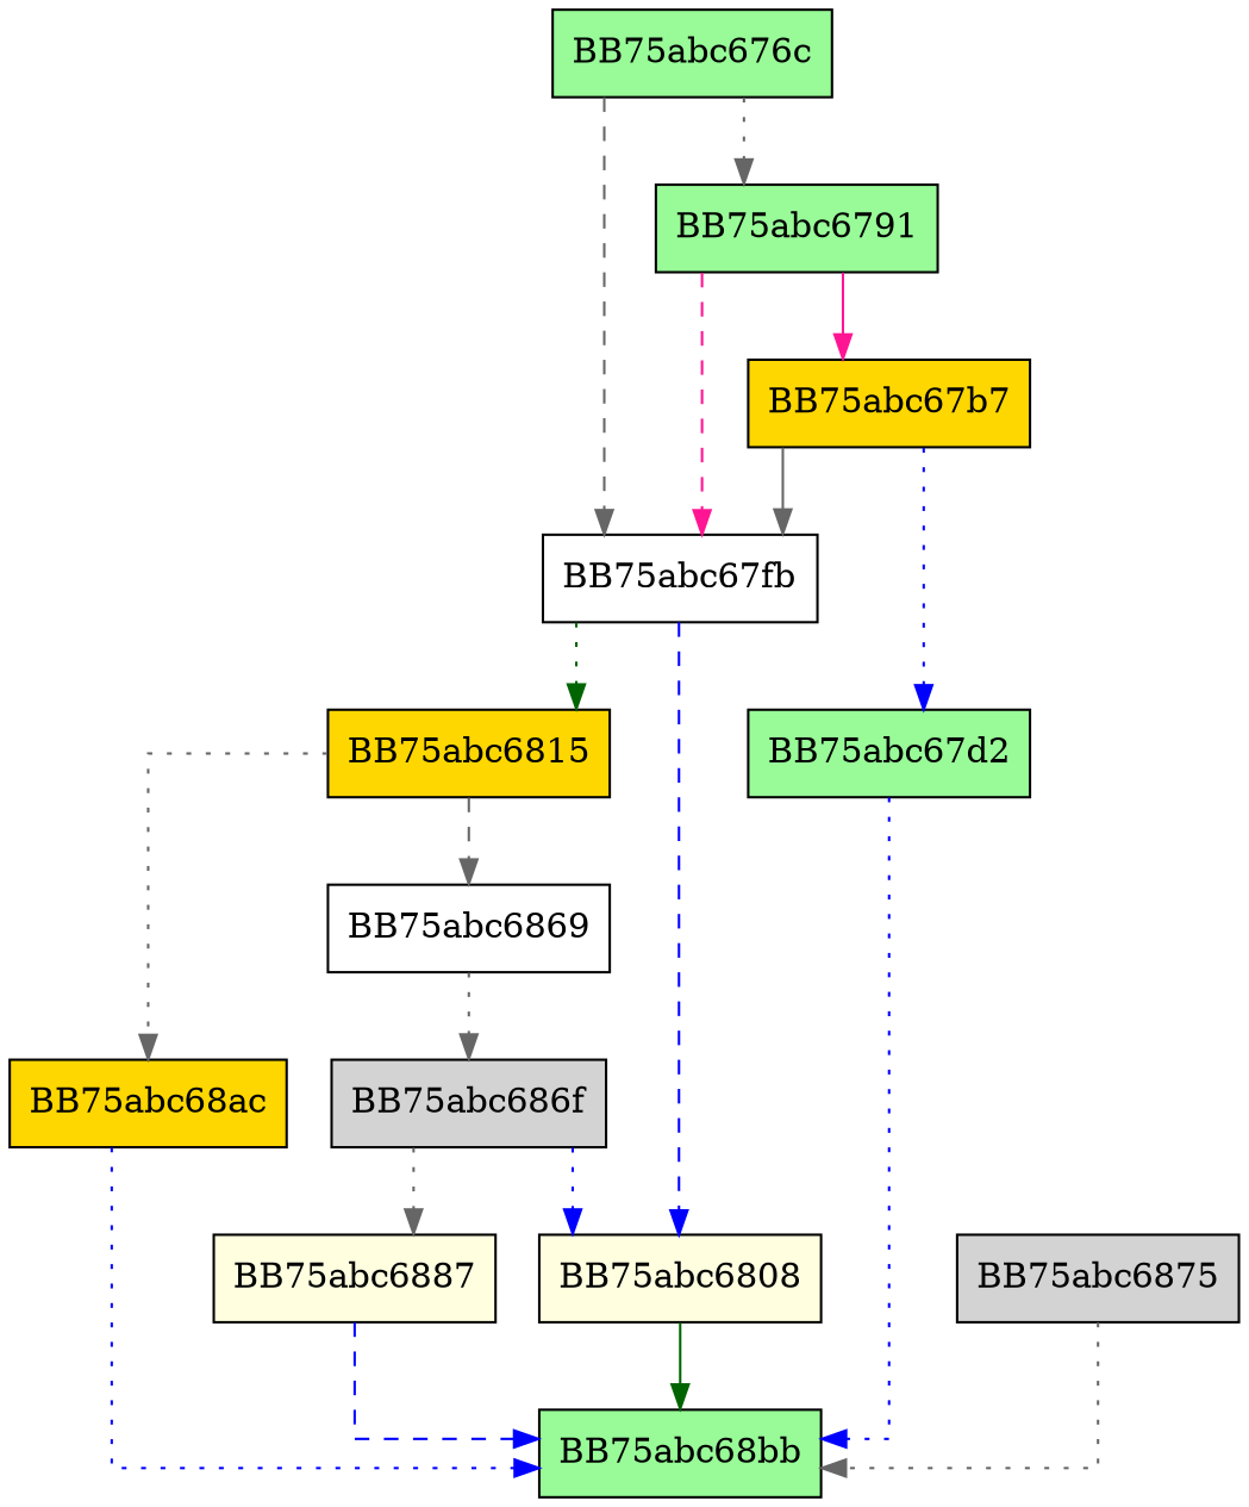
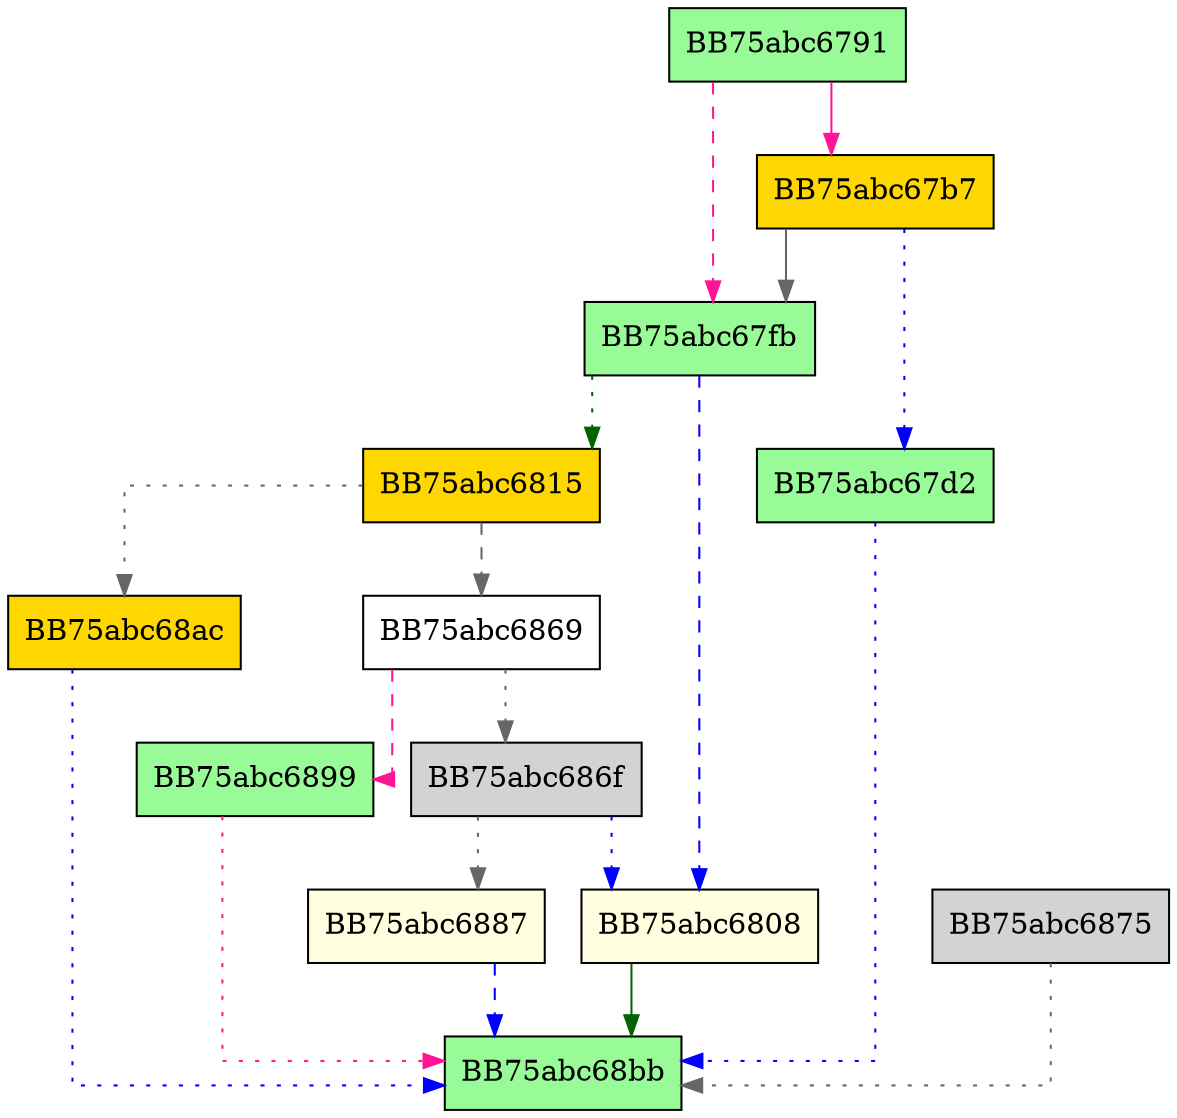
  digraph {
    splines=ortho
    node [fillcolor=palegreen shape=box style=filled]
    edge [color=gray40 style=dotted]
-   BB75abc67fb [fillcolor=white]
-   BB75abc676c
+   BB75abc67fb
    BB75abc6791
    BB75abc6815 [fillcolor=gold]
    BB75abc6808 [fillcolor=lightyellow]
    BB75abc67b7 [fillcolor=gold]
    BB75abc68ac [fillcolor=gold]
    BB75abc6869 [fillcolor=white]
    BB75abc68bb
    BB75abc67d2
+   BB75abc6899
    BB75abc686f [fillcolor=lightgrey]
    BB75abc6887 [fillcolor=lightyellow]
    BB75abc6875 [fillcolor=lightgrey]
    BB75abc67fb -> BB75abc6815 [color=darkgreen]
    BB75abc67fb -> BB75abc6808 [color=blue style=dashed]
-   BB75abc676c -> BB75abc67fb [style=dashed]
-   BB75abc676c -> BB75abc6791
    BB75abc6791 -> BB75abc67fb [color=deeppink style=dashed]
    BB75abc6791 -> BB75abc67b7 [color=deeppink style=solid]
    BB75abc6815 -> BB75abc68ac
    BB75abc6815 -> BB75abc6869 [style=dashed]
    BB75abc6808 -> BB75abc68bb [color=darkgreen style=solid]
    BB75abc67b7 -> BB75abc67fb [style=solid]
    BB75abc67b7 -> BB75abc67d2 [color=blue]
    BB75abc68ac -> BB75abc68bb [color=blue]
+   BB75abc6869 -> BB75abc6899 [color=deeppink style=dashed]
    BB75abc6869 -> BB75abc686f
    BB75abc67d2 -> BB75abc68bb [color=blue]
+   BB75abc6899 -> BB75abc68bb [color=deeppink]
    BB75abc686f -> BB75abc6808 [color=blue]
    BB75abc686f -> BB75abc6887
    BB75abc6887 -> BB75abc68bb [color=blue style=dashed]
    BB75abc6875 -> BB75abc68bb
  }
